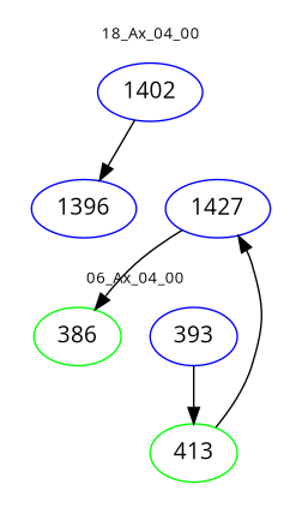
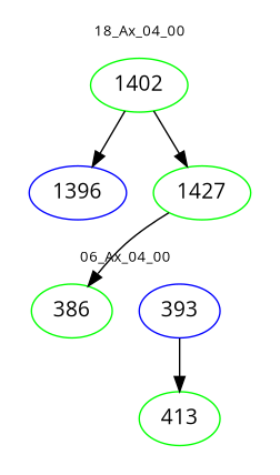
  digraph {
    fontname="Open Sans"
    node [color=blue fontname="Open Sans"]
    edge [color=black fontname="Open Sans"]
-   n1 [label=1402]
+   n1 [color=green label=1402]
    n2 [label=1396]
-   n3 [label=1427]
+   n3 [color=green label=1427]
    n4 [label=393]
    n5 [color=green label=386]
    n6 [color=green label=413]
    subgraph cluster_1 {
      color=white
      fontsize=10
      label="18_Ax_04_00"
      n1
      n2
      n3
    }
    subgraph cluster_2 {
      color=white
      fontsize=10
      label="06_Ax_04_00"
      n4
      n5
      n6
    }
    n1 -> n2
-   n6 -> n3
+   n1 -> n3
    n3 -> n5
    n4 -> n6
  }
